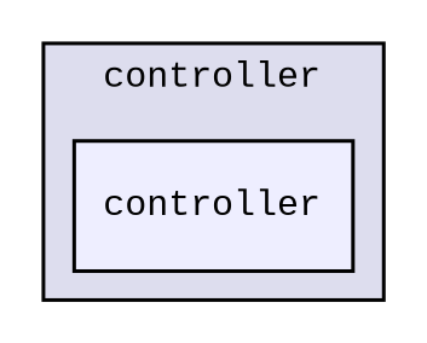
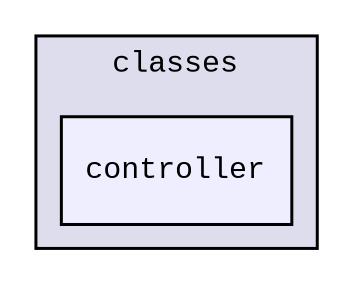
  digraph {
    compound=true
    fontname="Liberation Mono"
    n1 [fillcolor="#eeeeff" fontname="Liberation Mono" fontsize=10 label=controller pencolor=black shape=box style=filled]
    subgraph cluster_1 {
      bgcolor="#ddddee"
      fontsize=10
-     label=controller
+     label=classes
      pencolor=black
      n1
    }
  }
